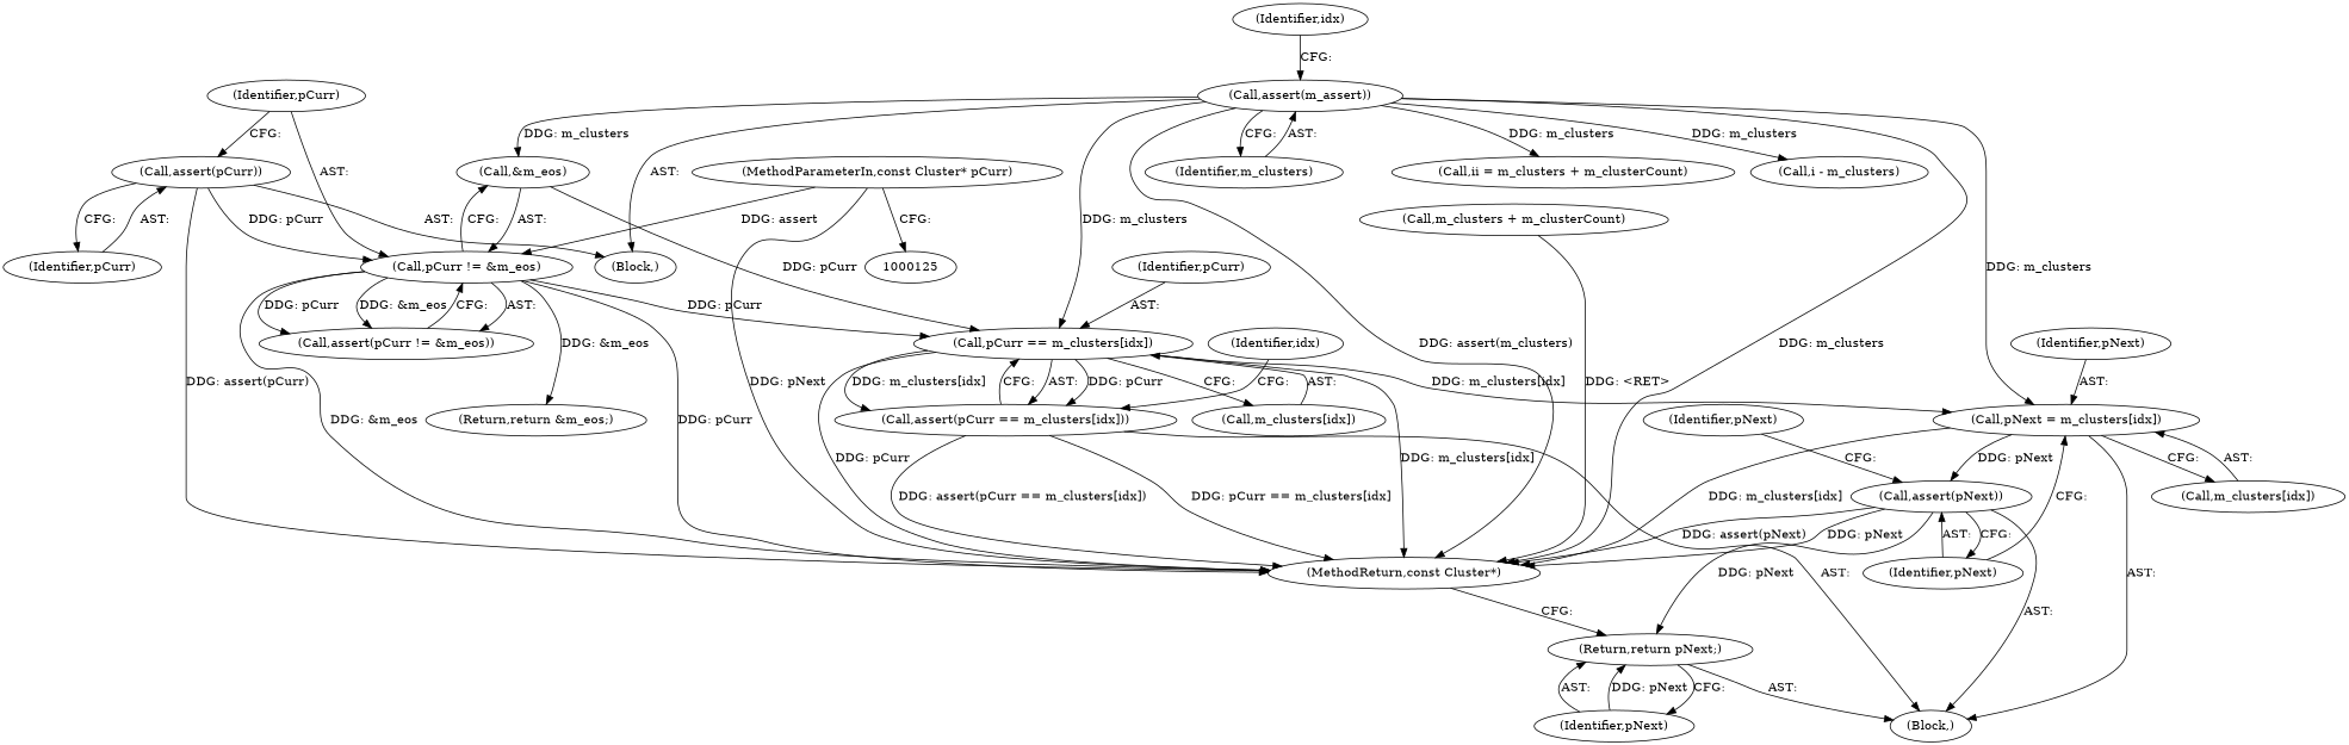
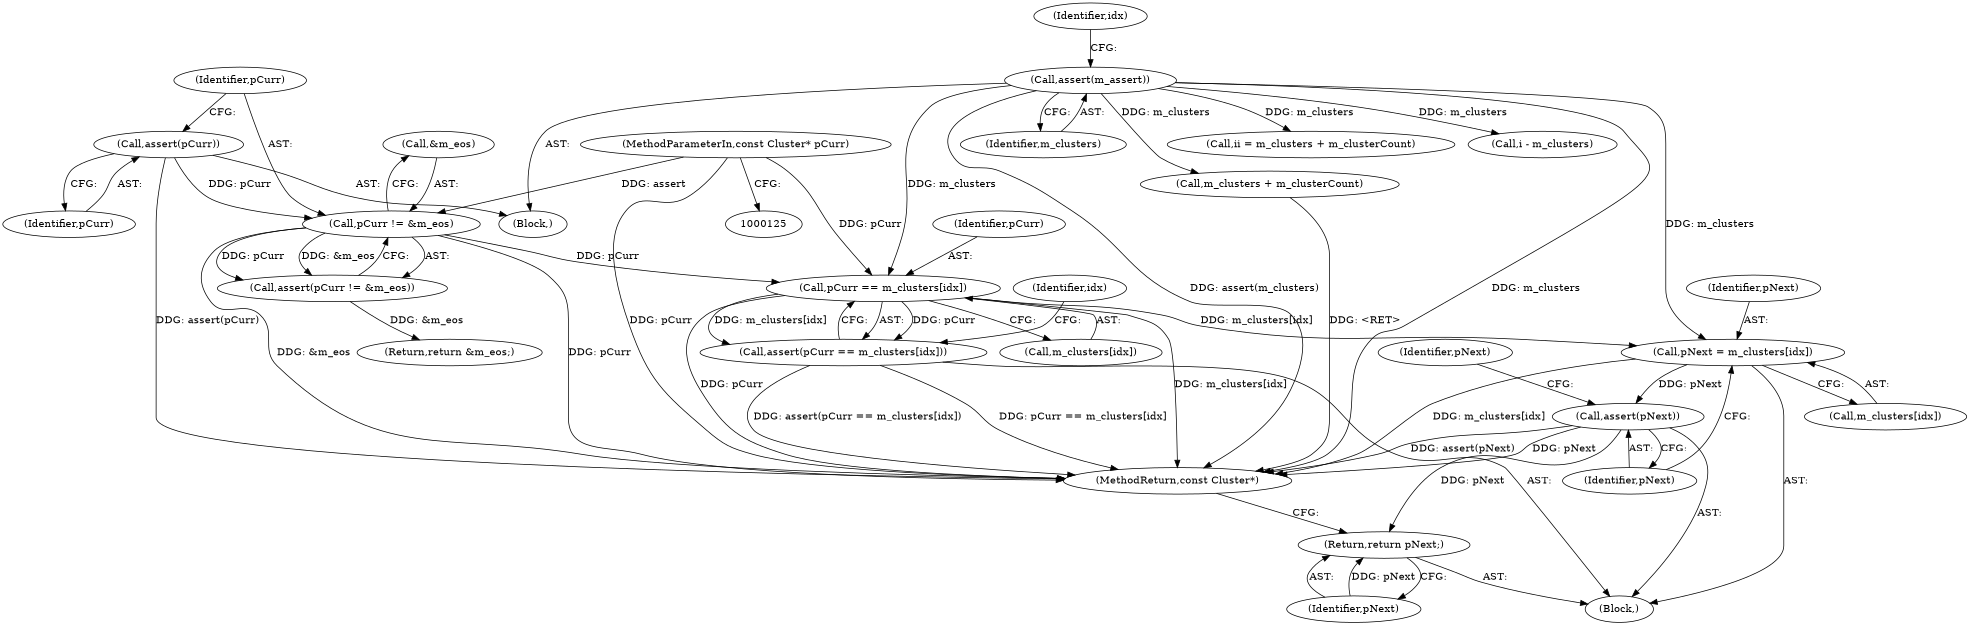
  digraph {
    n1 [label="(Call,pCurr == m_clusters[idx])"]
    n2 [label="(Call,assert(pCurr == m_clusters[idx]))"]
    n3 [label="(Call,pNext = m_clusters[idx])"]
    n4 [label="(Call,m_clusters[idx])"]
    n5 [label="(MethodReturn,const Cluster*)"]
    n6 [label="(Block,)"]
    n7 [label="(Call,assert(pNext))"]
    n8 [label="(Call,m_clusters[idx])"]
    n9 [label="(Return,return pNext;)"]
    n10 [label="(Call,pCurr != &m_eos)"]
    n11 [label="(Call,&m_eos)"]
    n12 [label="(Return,return &m_eos;)"]
    n13 [label="(Call,assert(pCurr != &m_eos))"]
    n14 [label="(Call,assert(pCurr))"]
    n15 [label="(Identifier,pCurr)"]
    n16 [label="(Block,)"]
    n17 [label="(MethodParameterIn,const Cluster* pCurr)"]
    1000125
    n19 [label="(Call,assert(m_assert))"]
    n20 [label="(Identifier,m_clusters)"]
    n21 [label="(Call,m_clusters + m_clusterCount)"]
    n22 [label="(Call,ii = m_clusters + m_clusterCount)"]
    n23 [label="(Call,i - m_clusters)"]
    n24 [label="(Identifier,pNext)"]
    n25 [label="(Identifier,pNext)"]
    n26 [label="(Identifier,pNext)"]
    n27 [label="(Identifier,idx)"]
    n28 [label="(Identifier,pCurr)"]
    n29 [label="(Identifier,idx)"]
    n30 [label="(Identifier,pNext)"]
    n31 [label="(Identifier,pCurr)"]
    n1 -> n2 [label="AST: "]
    n1 -> n2 [label="DDG: pCurr"]
    n1 -> n2 [label="DDG: m_clusters[idx]"]
    n1 -> n3 [label="DDG: m_clusters[idx]"]
    n1 -> n4 [label="CFG: "]
    n1 -> n5 [label="DDG: m_clusters[idx]"]
    n1 -> n5 [label="DDG: pCurr"]
    n2 -> n1 [label="CFG: "]
    n2 -> n5 [label="DDG: pCurr == m_clusters[idx]"]
    n2 -> n5 [label="DDG: assert(pCurr == m_clusters[idx])"]
    n2 -> n6 [label="AST: "]
    n3 -> n5 [label="DDG: m_clusters[idx]"]
    n3 -> n6 [label="AST: "]
    n3 -> n7 [label="DDG: pNext"]
    n3 -> n8 [label="CFG: "]
    n4 -> n1 [label="AST: "]
    n5 -> n9 [label="CFG: "]
    n7 -> n5 [label="DDG: assert(pNext)"]
    n7 -> n5 [label="DDG: pNext"]
    n7 -> n6 [label="AST: "]
    n7 -> n9 [label="DDG: pNext"]
    n7 -> n24 [label="CFG: "]
    n8 -> n3 [label="AST: "]
    n9 -> n6 [label="AST: "]
    n9 -> n25 [label="CFG: "]
    n10 -> n1 [label="DDG: pCurr"]
    n10 -> n5 [label="DDG: pCurr"]
    n10 -> n5 [label="DDG: &m_eos"]
    n10 -> n11 [label="CFG: "]
-   n10 -> n12 [label="DDG: &m_eos"]
+   n13 -> n12 [label="DDG: &m_eos"]
    n10 -> n13 [label="AST: "]
    n10 -> n13 [label="DDG: pCurr"]
    n10 -> n13 [label="DDG: &m_eos"]
    n11 -> n10 [label="AST: "]
    n13 -> n10 [label="CFG: "]
    n14 -> n5 [label="DDG: assert(pCurr)"]
    n14 -> n10 [label="DDG: pCurr"]
    n14 -> n15 [label="CFG: "]
    n14 -> n16 [label="AST: "]
    n15 -> n14 [label="AST: "]
-   n11 -> n1 [label="DDG: pCurr"]
-   n17 -> n5 [label="DDG: pNext"]
+   n17 -> n1 [label="DDG: pCurr"]
+   n17 -> n5 [label="DDG: pCurr"]
    n17 -> n10 [label="DDG: assert"]
    n17 -> 1000125 [label="CFG: "]
    n19 -> n1 [label="DDG: m_clusters"]
    n19 -> n3 [label="DDG: m_clusters"]
    n19 -> n5 [label="DDG: assert(m_clusters)"]
    n19 -> n5 [label="DDG: m_clusters"]
    n19 -> n16 [label="AST: "]
    n19 -> n20 [label="CFG: "]
-   n19 -> n11 [label="DDG: m_clusters"]
+   n19 -> n21 [label="DDG: m_clusters"]
    n19 -> n22 [label="DDG: m_clusters"]
    n19 -> n23 [label="DDG: m_clusters"]
    n20 -> n19 [label="AST: "]
    n21 -> n5 [label="DDG: <RET>"]
    n24 -> n3 [label="CFG: "]
    n24 -> n7 [label="AST: "]
    n25 -> n9 [label="AST: "]
    n25 -> n9 [label="DDG: pNext"]
    n26 -> n7 [label="CFG: "]
    n27 -> n2 [label="CFG: "]
    n28 -> n1 [label="AST: "]
    n29 -> n19 [label="CFG: "]
    n30 -> n3 [label="AST: "]
    n31 -> n10 [label="AST: "]
    n31 -> n14 [label="CFG: "]
  }
